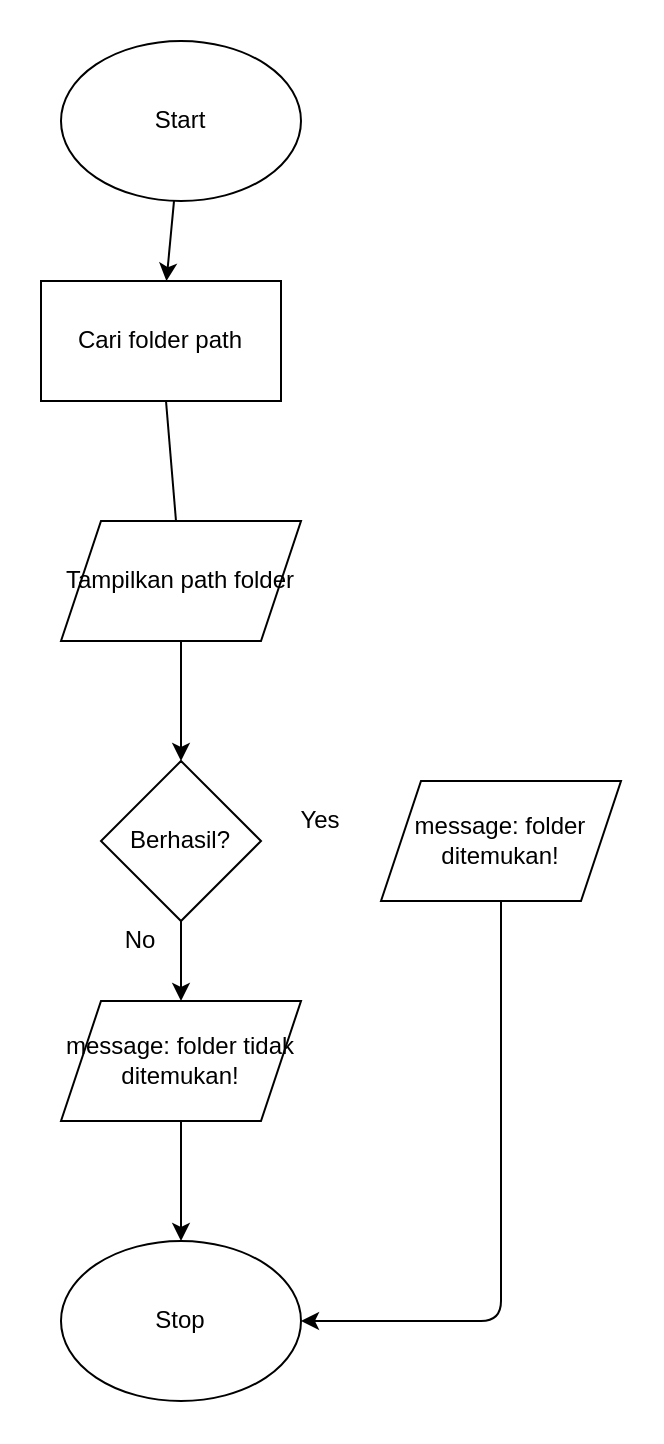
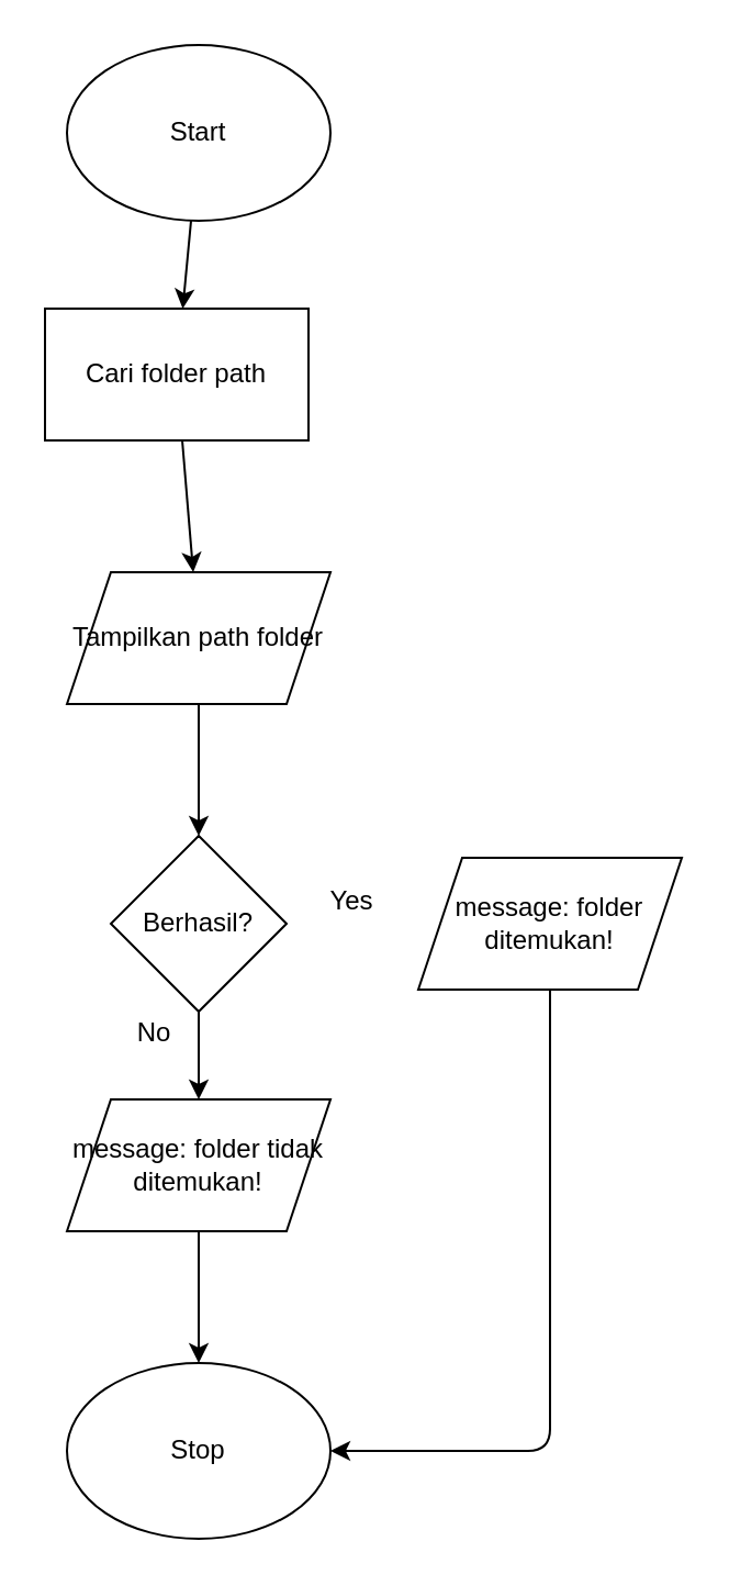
  <mxCell id="0" />
  <mxCell id="1" parent="0" />
  <mxCell id="2" value="" style="edgeStyle=none;html=1;" parent="1" source="3" target="5" edge="1"><mxGeometry relative="1" as="geometry" /></mxCell>
  <mxCell id="3" value="Start" style="ellipse;whiteSpace=wrap;html=1;" parent="1" vertex="1"><mxGeometry x="30" y="20" width="120" height="80" as="geometry" /></mxCell>
- <mxCell id="4" value="" style="edgeStyle=none;html=1;endArrow=none;" parent="1" source="5" target="7" edge="1"><mxGeometry relative="1" as="geometry" /></mxCell>
+ <mxCell id="4" value="" style="edgeStyle=none;html=1;" parent="1" source="5" target="7" edge="1"><mxGeometry relative="1" as="geometry" /></mxCell>
  <mxCell id="5" value="Cari folder path" style="whiteSpace=wrap;html=1;" parent="1" vertex="1"><mxGeometry x="20" y="140" width="120" height="60" as="geometry" /></mxCell>
  <mxCell id="6" value="" style="edgeStyle=none;html=1;" parent="1" source="7" target="9" edge="1"><mxGeometry relative="1" as="geometry" /></mxCell>
  <mxCell id="7" value="Tampilkan path folder" style="shape=parallelogram;perimeter=parallelogramPerimeter;whiteSpace=wrap;html=1;fixedSize=1;" parent="1" vertex="1"><mxGeometry x="30" y="260" width="120" height="60" as="geometry" /></mxCell>
  <mxCell id="8" value="" style="edgeStyle=none;html=1;" parent="1" source="9" target="14" edge="1"><mxGeometry relative="1" as="geometry" /></mxCell>
  <mxCell id="9" value="Berhasil?" style="rhombus;whiteSpace=wrap;html=1;" parent="1" vertex="1"><mxGeometry x="50" y="380" width="80" height="80" as="geometry" /></mxCell>
  <mxCell id="10" style="edgeStyle=none;html=1;entryX=1;entryY=0.5;entryDx=0;entryDy=0;" parent="1" source="11" target="16" edge="1"><mxGeometry relative="1" as="geometry"><mxPoint x="250" y="680" as="targetPoint" /><Array as="points"><mxPoint x="250" y="660" /><mxPoint x="200" y="660" /></Array></mxGeometry></mxCell>
  <mxCell id="11" value="message: folder ditemukan!" style="shape=parallelogram;perimeter=parallelogramPerimeter;whiteSpace=wrap;html=1;fixedSize=1;" parent="1" vertex="1"><mxGeometry x="190" y="390" width="120" height="60" as="geometry" /></mxCell>
  <mxCell id="12" value="Yes" style="text;html=1;strokeColor=none;fillColor=none;align=center;verticalAlign=middle;whiteSpace=wrap;rounded=0;" parent="1" vertex="1"><mxGeometry x="140" y="400" width="40" height="20" as="geometry" /></mxCell>
  <mxCell id="13" value="" style="edgeStyle=none;html=1;" parent="1" source="14" target="16" edge="1"><mxGeometry relative="1" as="geometry" /></mxCell>
  <mxCell id="14" value="message: folder tidak ditemukan!" style="shape=parallelogram;perimeter=parallelogramPerimeter;whiteSpace=wrap;html=1;fixedSize=1;" parent="1" vertex="1"><mxGeometry x="30" y="500" width="120" height="60" as="geometry" /></mxCell>
  <mxCell id="15" value="No" style="text;html=1;strokeColor=none;fillColor=none;align=center;verticalAlign=middle;whiteSpace=wrap;rounded=0;" parent="1" vertex="1"><mxGeometry x="50" y="460" width="40" height="20" as="geometry" /></mxCell>
  <mxCell id="16" value="Stop" style="ellipse;whiteSpace=wrap;html=1;" parent="1" vertex="1"><mxGeometry x="30" y="620" width="120" height="80" as="geometry" /></mxCell>
